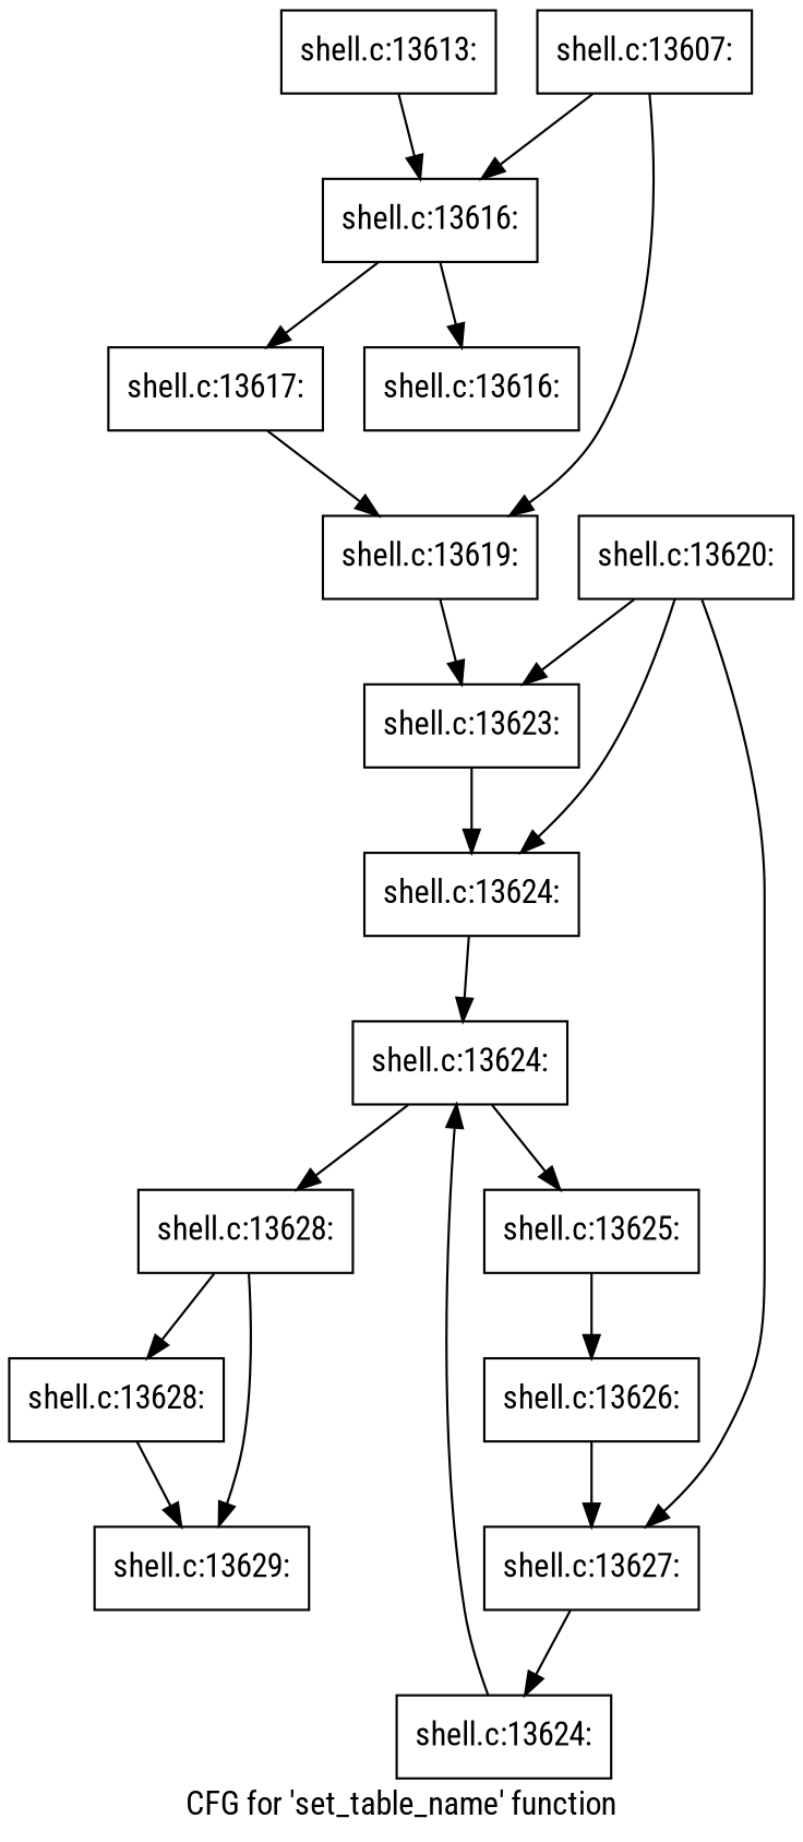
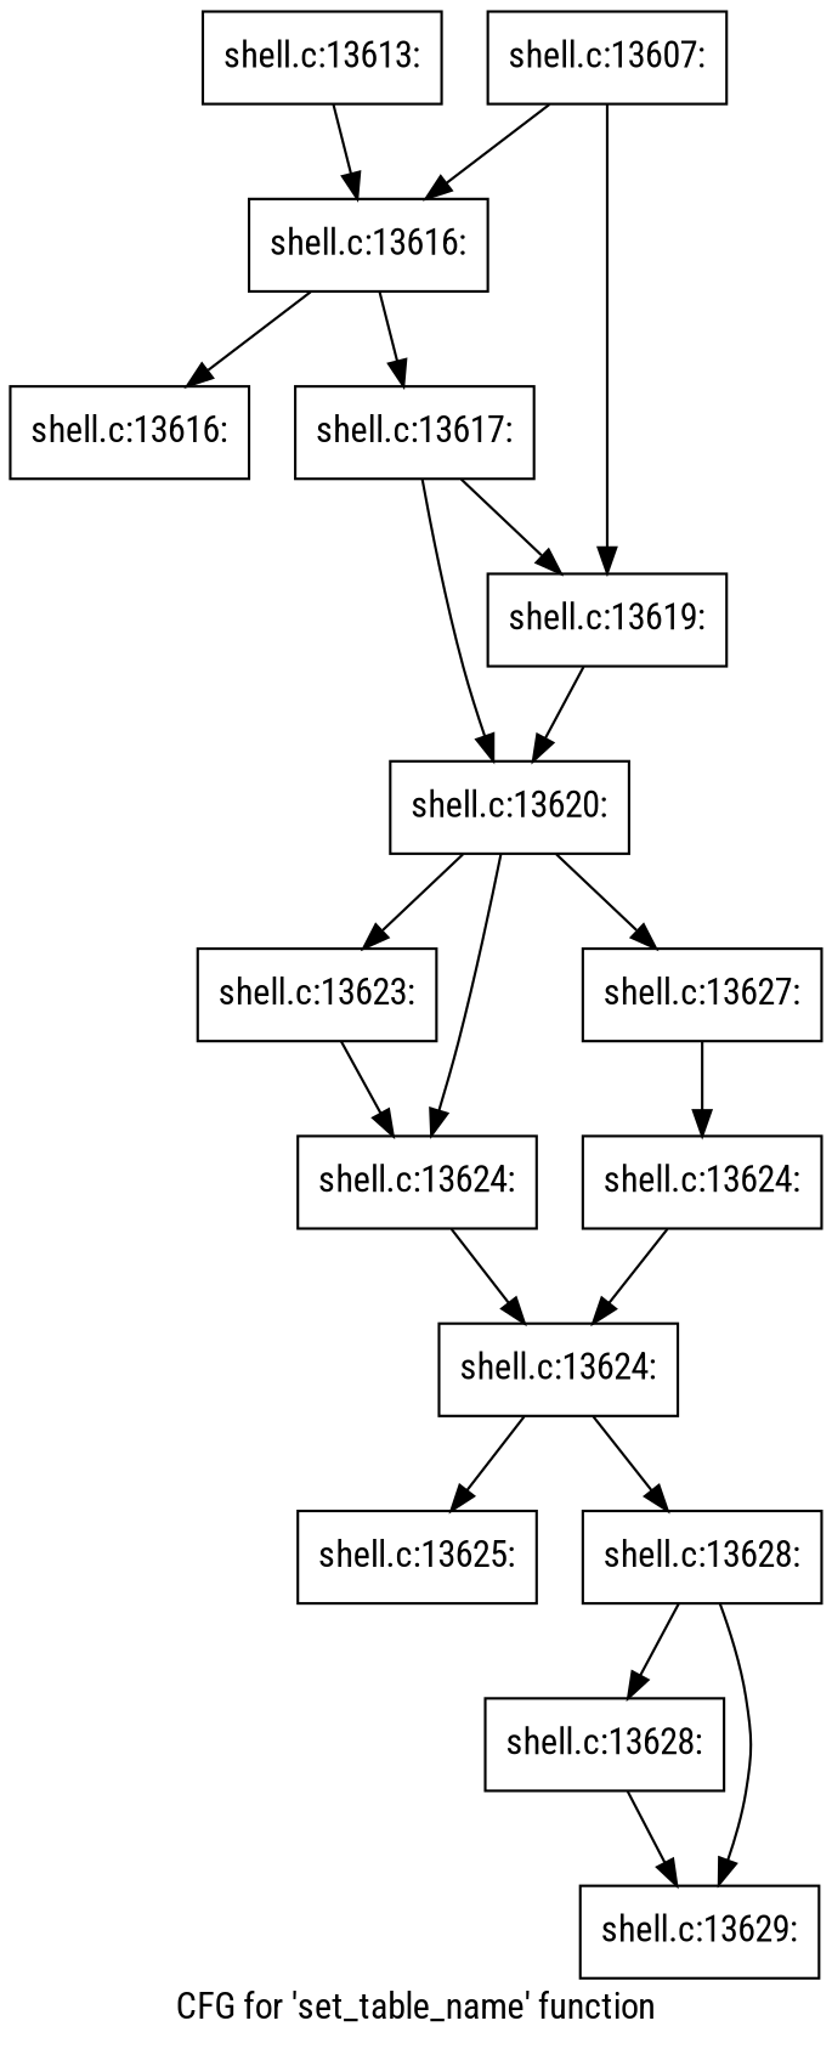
  digraph {
    fontname="Roboto Condensed"
    label="CFG for 'set_table_name' function"
    node [fontname="Roboto Condensed" shape=record]
    edge [fontname="Roboto Condensed"]
    n1 [label="{shell.c:13607:}"]
    n2 [label="{shell.c:13616:}"]
    n3 [label="{shell.c:13619:}"]
    n4 [label="{shell.c:13613:}"]
    n5 [label="{shell.c:13616:}"]
    n6 [label="{shell.c:13617:}"]
    n7 [label="{shell.c:13620:}"]
    n8 [label="{shell.c:13623:}"]
    n9 [label="{shell.c:13624:}"]
    n10 [label="{shell.c:13627:}"]
    n11 [label="{shell.c:13624:}"]
    n12 [label="{shell.c:13625:}"]
    n13 [label="{shell.c:13628:}"]
-   n14 [label="{shell.c:13626:}"]
    n15 [label="{shell.c:13628:}"]
    n16 [label="{shell.c:13629:}"]
    n17 [label="{shell.c:13624:}"]
    n1 -> n2
    n1 -> n3
    n2 -> n5
    n2 -> n6
-   n3 -> n8
+   n3 -> n7
    n4 -> n2
    n6 -> n3
+   n6 -> n7
    n7 -> n8
    n7 -> n9
    n7 -> n10
    n8 -> n9
    n9 -> n11
    n10 -> n17
    n11 -> n12
    n11 -> n13
-   n12 -> n14
    n13 -> n15
    n13 -> n16
-   n14 -> n10
    n15 -> n16
    n17 -> n11
  }
